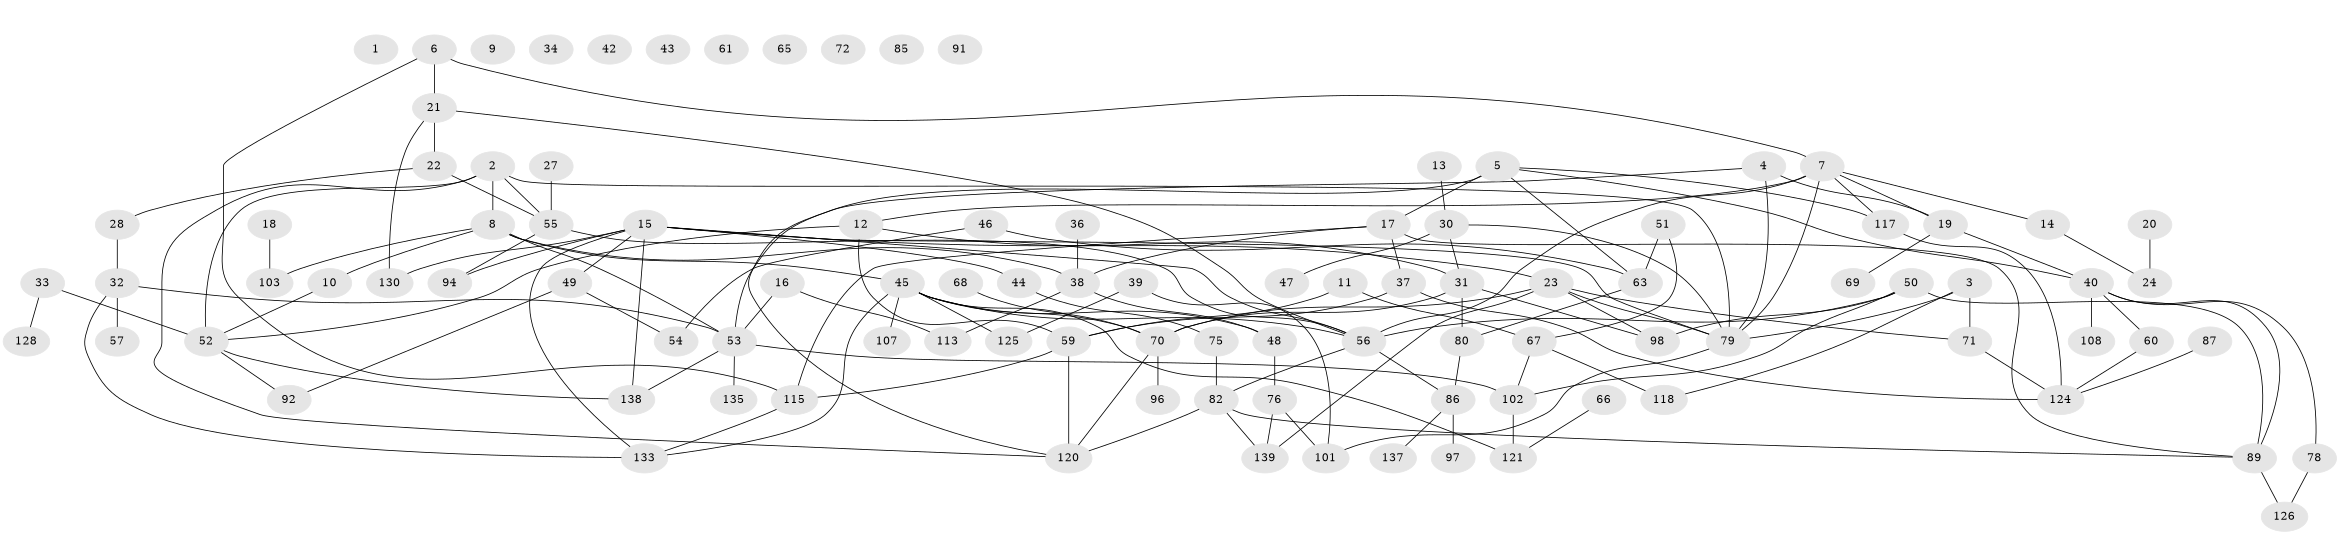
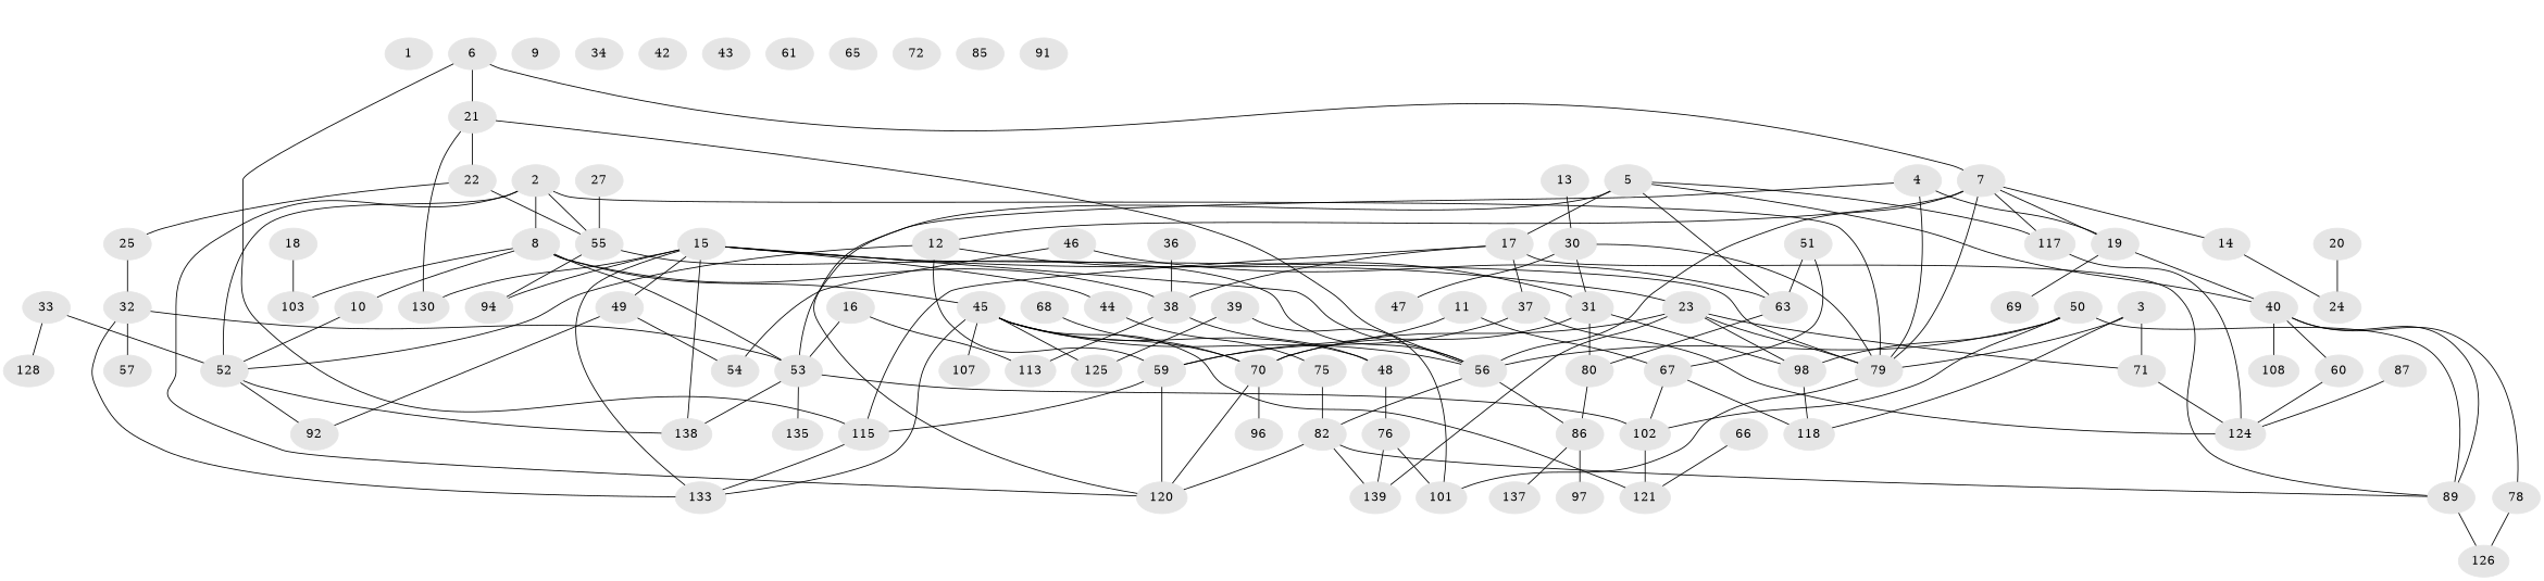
  graph {
    node [color=gray90 style=filled]
    1
    2 [super="+100"]
    8 [super="+93"]
    52 [super="+73"]
    55 [super="+77"]
    79 [super="+111"]
    120
    53 [super="+74"]
    10 [super="+84"]
    38 [super="+129"]
    45 [super="+83"]
    103
    138
    92
    56 [super="+58"]
    94
    101
    3
    71
    118 [super="+119"]
    124 [super="+131"]
    19 [super="+62"]
    40 [super="+136"]
    69
    4
    102
    135
    5 [super="+132"]
    17 [super="+29"]
    63 [super="+64"]
    117 [super="+134"]
    115
    37
    89 [super="+114"]
    78
    60
    108
    80
    6 [super="+99"]
    7 [super="+106"]
    21 [super="+28"]
    12 [super="+35"]
    14 [super="+26"]
    130
    22 [super="+95"]
    133
    59 [super="+90"]
    31 [super="+41"]
    24
    82 [super="+123"]
    86 [super="+105"]
    113 [super="+127"]
    48 [super="+104"]
    70 [super="+110"]
    125
    107
    121
    9
    11
    67 [super="+112"]
    98
    30 [super="+109"]
    47
    13
    15 [super="+116"]
    23 [super="+122"]
    44
    49
    139
    75
    54 [super="+81"]
    16
    126
    18
    20
-   25 [label=28]
+   25
    32 [super="+88"]
    96
    57
    27
    33
    128
    34
    36
    76
    39
    42
    43
    46 [super="+140"]
    50
    51
    97
    137
    61
    65
    66
    68
    72
    85
    87
    91
    2 -- 8
    2 -- 52
    2 -- 55
    2 -- 79
    2 -- 120
    8 -- 53
    8 -- 10
    8 -- 38
    8 -- 45
    8 -- 103
    52 -- 138
    52 -- 92
    55 -- 56
    55 -- 94
    79 -- 101
    53 -- 138
    53 -- 102
    53 -- 135
    10 -- 52
    38 -- 113
    38 -- 48
    45 -- 56
    45 -- 133
    45 -- 48
    45 -- 70
    45 -- 125
    45 -- 107
    45 -- 121
    56 -- 82
    56 -- 86
    3 -- 79
    3 -- 71
    3 -- 118
    71 -- 124
    19 -- 40
    19 -- 69
    40 -- 89
    40 -- 78
    40 -- 60
    40 -- 108
    4 -- 79
    4 -- 53
    4 -- 19
    102 -- 121
    5 -- 120
    5 -- 40
    5 -- 17
    5 -- 63
    5 -- 117
    17 -- 38
    17 -- 115
    17 -- 37
    17 -- 89
    63 -- 80
    117 -- 124
    115 -- 133
    37 -- 124
    37 -- 59 [weight=2]
    89 -- 126
    78 -- 126
    60 -- 124
    80 -- 86
    6 -- 115
    6 -- 7
    6 -- 21
    7 -- 79
    7 -- 56
    7 -- 19
    7 -- 117
    7 -- 12
    7 -- 14
    21 -- 56
    21 -- 130
    21 -- 22
    12 -- 52
    12 -- 59
    12 -- 31
    14 -- 24
    22 -- 55
    22 -- 25
    59 -- 120
    59 -- 115
    31 -- 80
    31 -- 70
    31 -- 98
    82 -- 120
    82 -- 89
    82 -- 139
    86 -- 97
    86 -- 137
    48 -- 76
    70 -- 120
    70 -- 96
    11 -- 59
    11 -- 67
    67 -- 118
    67 -- 102
+   98 -- 118
    30 -- 79
    30 -- 31
    30 -- 47
    13 -- 30
    15 -- 79
    15 -- 138
    15 -- 56
    15 -- 94
    15 -- 130
    15 -- 133
    15 -- 23
    15 -- 44
    15 -- 49
    23 -- 79
    23 -- 71
    23 -- 70
    23 -- 98
    23 -- 139
    44 -- 75
    49 -- 92
    49 -- 54
    75 -- 82
    16 -- 53
    16 -- 113
    18 -- 103
    20 -- 24
    25 -- 32
    32 -- 53
    32 -- 133
    32 -- 57
    27 -- 55
    33 -- 52
    33 -- 128
    36 -- 38
    76 -- 101
    76 -- 139
    39 -- 101
    39 -- 125
    46 -- 63
    46 -- 54
    50 -- 56
    50 -- 102
    50 -- 89
    50 -- 98
    51 -- 63
    51 -- 67
    66 -- 121
    68 -- 70
    87 -- 124
  }
